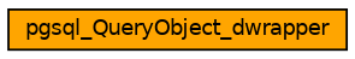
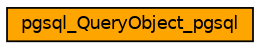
  digraph {
    rankdir=TB
-   n1 [color=black fillcolor=orange fontname=Helvetica fontsize=10 height=0.2 label=pgsql_QueryObject_dwrapper shape=record style=filled width=0.4]
+   n1 [color=black fillcolor=orange fontname=Helvetica fontsize=10 height=0.2 label=pgsql_QueryObject_pgsql shape=record style=filled width=0.4]
  }
